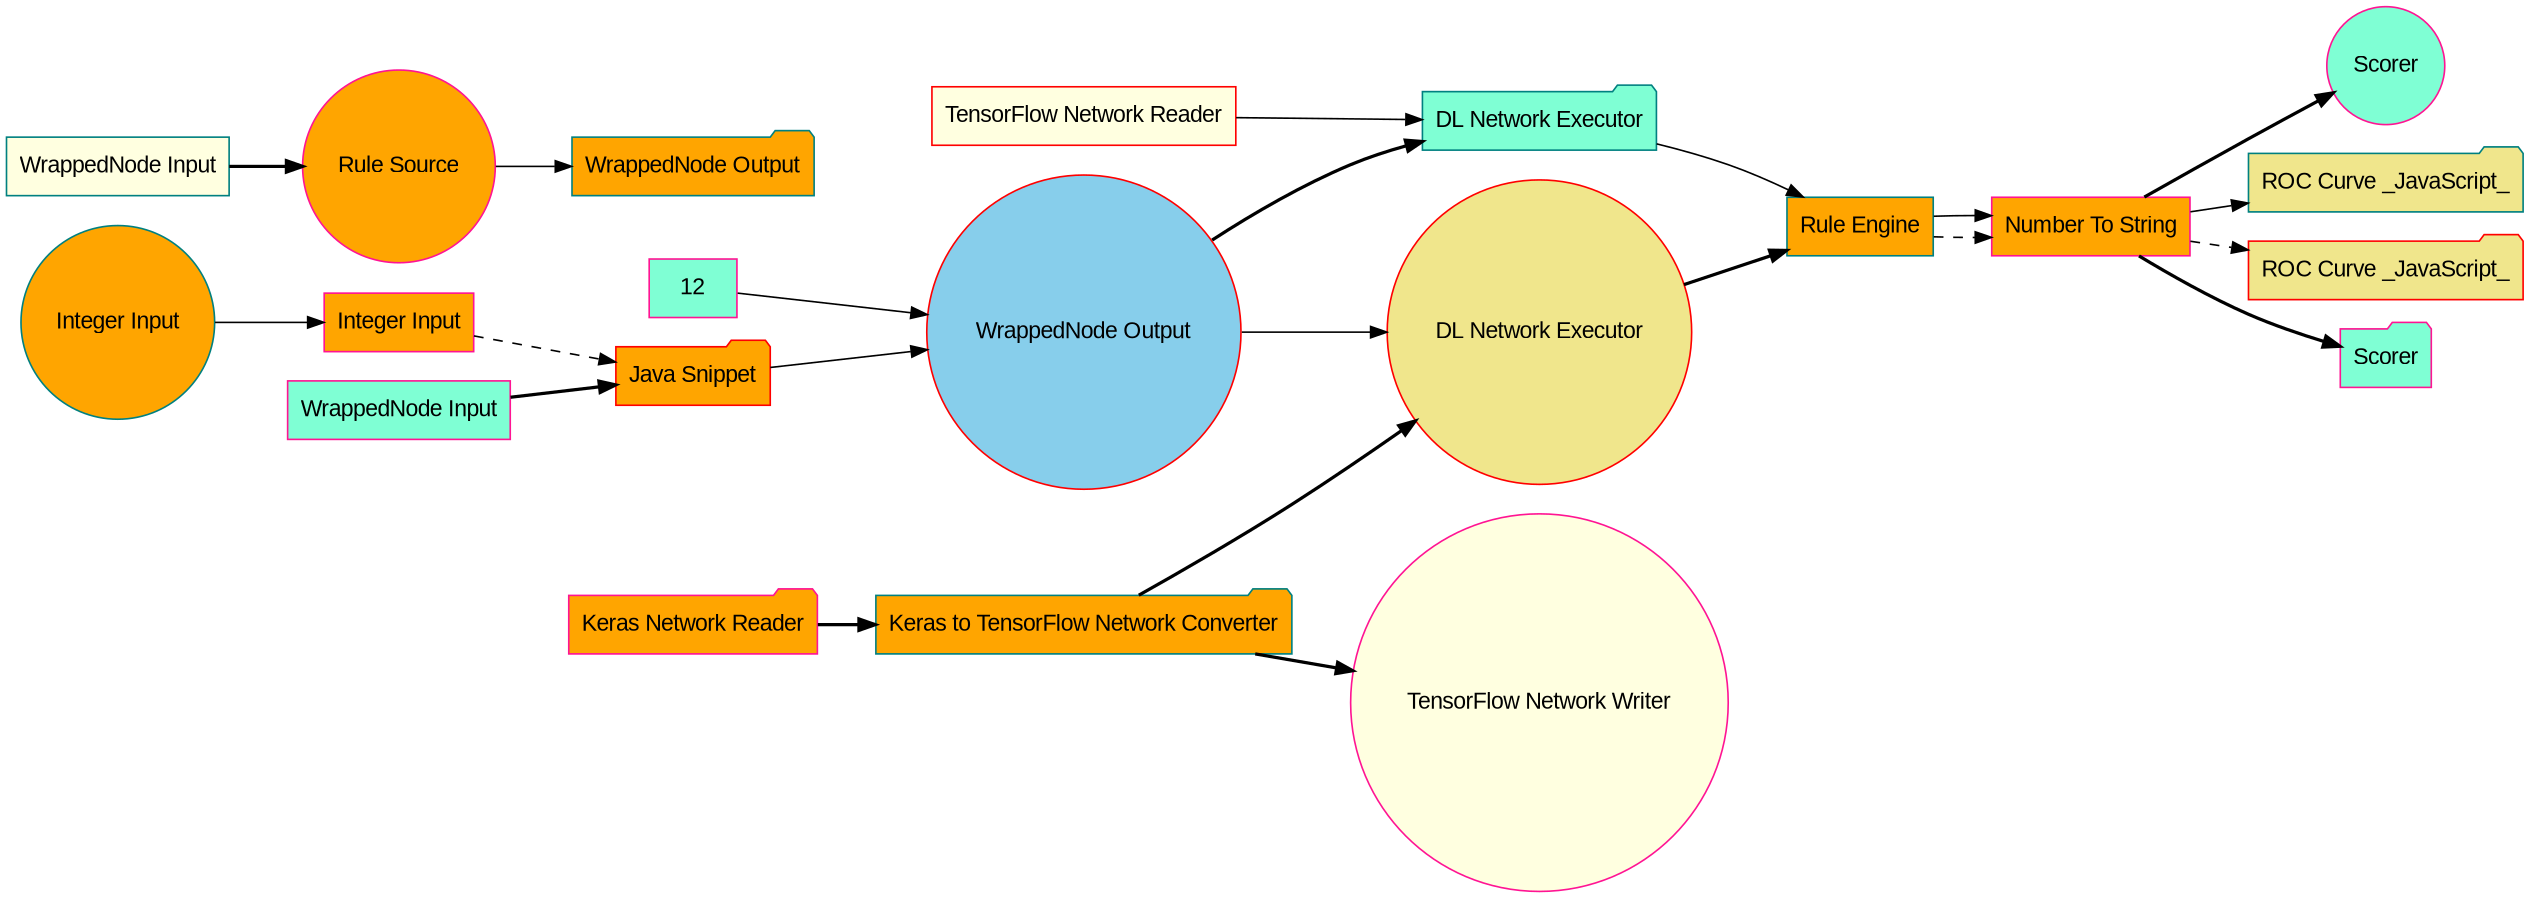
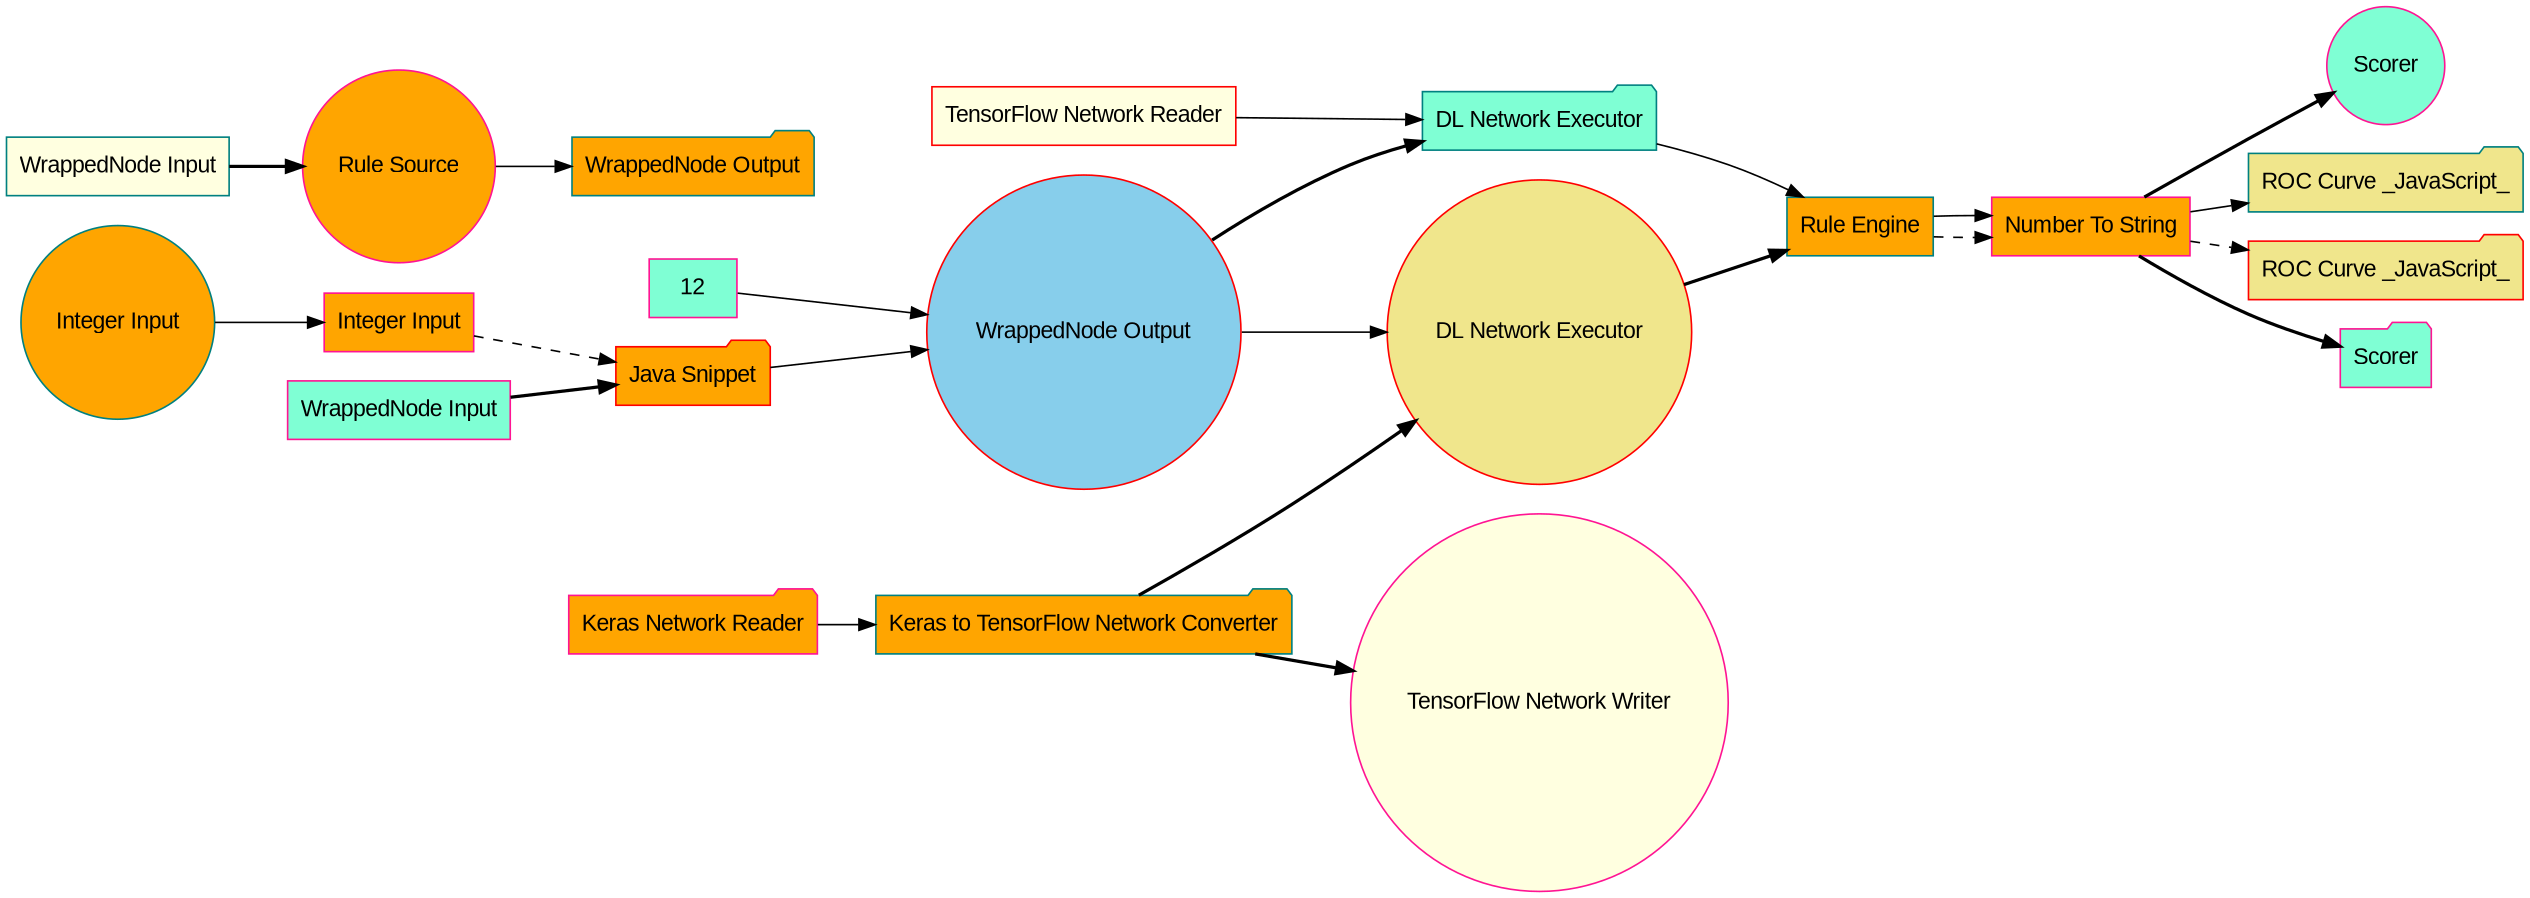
  digraph {
    fontname="Liberation Sans"
    rankdir=LR
    node [color=deeppink fillcolor=orange fontname="Liberation Sans" shape=folder style=filled]
    edge [fontname="Liberation Sans" style=solid]
    n1 [color=red label="Java Snippet"]
    n2 [color=red fillcolor=skyblue label="WrappedNode Output" shape=circle]
    n3 [color=red fillcolor=khaki label="DL Network Executor" shape=circle]
    n4 [color=teal fillcolor=aquamarine label="DL Network Executor"]
    n5 [color=teal label="Integer Input" shape=circle]
    n6 [label="Integer Input" shape=box]
    n7 [fillcolor=aquamarine label="WrappedNode Input" shape=box]
    n8 [color=teal label="Rule Engine" shape=box]
    n9 [label="Rule Source" shape=circle]
    n10 [color=teal label="WrappedNode Output"]
    n11 [color=teal fillcolor=lightyellow label="WrappedNode Input" shape=box]
    n12 [label="Number To String" shape=box]
    n13 [fillcolor=aquamarine label=Scorer shape=circle]
    n14 [color=teal fillcolor=khaki label="ROC Curve _JavaScript_"]
    n15 [color=red fillcolor=khaki label="ROC Curve _JavaScript_"]
    n16 [fillcolor=aquamarine label=Scorer]
    n17 [label="Keras Network Reader"]
    n18 [color=teal label="Keras to TensorFlow Network Converter"]
    n19 [fillcolor=lightyellow label="TensorFlow Network Writer" shape=circle]
    n20 [color=red fillcolor=lightyellow label="TensorFlow Network Reader" shape=box]
    12 [fillcolor=aquamarine shape=box]
    n1 -> n2
    n2 -> n3
    n2 -> n4 [style=bold]
    n3 -> n8 [style=bold]
    n4 -> n8
    n5 -> n6
    n6 -> n1 [style=dashed]
    n7 -> n1 [style=bold]
    n8 -> n12 [style=dashed]
    n8 -> n12
    n9 -> n10
    n11 -> n9 [style=bold]
    n12 -> n13 [style=bold]
    n12 -> n14
    n12 -> n15 [style=dashed]
    n12 -> n16 [style=bold]
-   n17 -> n18 [style=bold]
+   n17 -> n18
    n18 -> n3 [style=bold]
    n18 -> n19 [style=bold]
    n20 -> n4
    12 -> n2
  }
